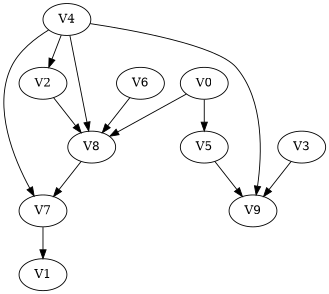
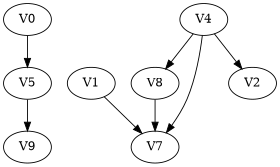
  strict digraph {
    concentrate=True
    V0
    V8
    V5
    V7
    V1
    V2
    V4
    V9
-   V3
-   V6
-   V0 -> V8
    V0 -> V5
    V8 -> V7
    V5 -> V9
-   V7 -> V1
-   V2 -> V8
+   V1 -> V7
    V4 -> V8
    V4 -> V7
    V4 -> V2
-   V4 -> V9
-   V3 -> V9
-   V6 -> V8
  }
